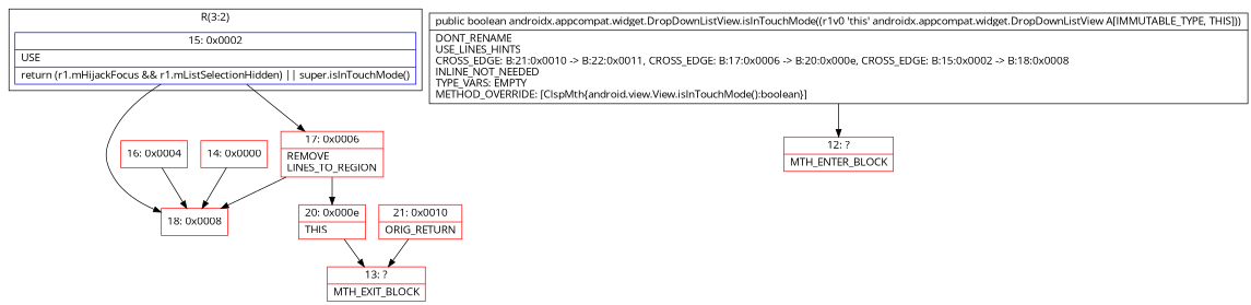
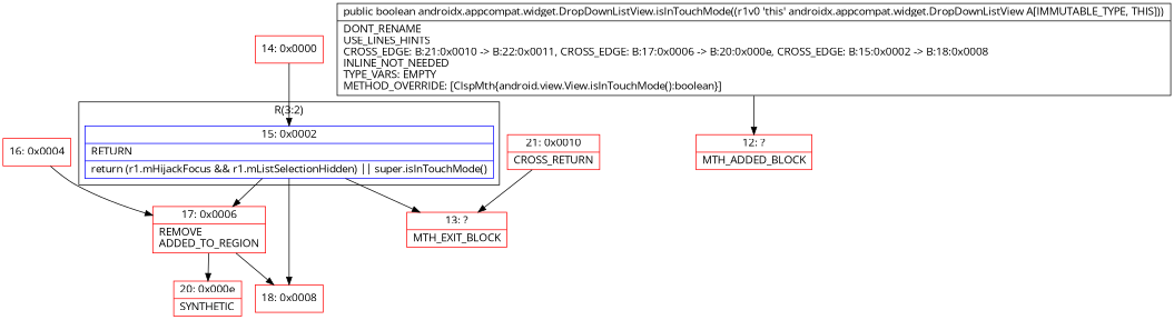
  digraph {
    fontname="Open Sans"
    node [color=red fontname="Open Sans" shape=record]
    edge [fontname="Open Sans"]
-   n1 [color=blue label="{15\:\ 0x0002|USE\l|return (r1.mHijackFocus && r1.mListSelectionHidden) \|\| super.isInTouchMode()\l}"]
+   n1 [color=blue label="{15\:\ 0x0002|RETURN\l|return (r1.mHijackFocus && r1.mListSelectionHidden) \|\| super.isInTouchMode()\l}"]
    n2 [label="{18\:\ 0x0008}"]
-   n3 [label="{17\:\ 0x0006|REMOVE\lLINES_TO_REGION\l}"]
+   n3 [label="{17\:\ 0x0006|REMOVE\lADDED_TO_REGION\l}"]
    n4 [label="{16\:\ 0x0004}"]
-   n5 [label="{12\:\ ?|MTH_ENTER_BLOCK\l}"]
+   n5 [label="{12\:\ ?|MTH_ADDED_BLOCK\l}"]
    n6 [label="{14\:\ 0x0000}"]
-   n7 [label="{20\:\ 0x000e|THIS\l}"]
+   n7 [label="{20\:\ 0x000e|SYNTHETIC\l}"]
    n8 [label="{13\:\ ?|MTH_EXIT_BLOCK\l}"]
-   n9 [label="{21\:\ 0x0010|ORIG_RETURN\l}"]
+   n9 [label="{21\:\ 0x0010|CROSS_RETURN\l}"]
    n10 [label="{public boolean androidx.appcompat.widget.DropDownListView.isInTouchMode((r1v0 'this' androidx.appcompat.widget.DropDownListView A[IMMUTABLE_TYPE, THIS]))  | DONT_RENAME\lUSE_LINES_HINTS\lCROSS_EDGE: B:21:0x0010 \-\> B:22:0x0011, CROSS_EDGE: B:17:0x0006 \-\> B:20:0x000e, CROSS_EDGE: B:15:0x0002 \-\> B:18:0x0008\lINLINE_NOT_NEEDED\lTYPE_VARS: EMPTY\lMETHOD_OVERRIDE: [ClspMth\{android.view.View.isInTouchMode():boolean\}]\l}" color=""]
    subgraph cluster_1 {
      label="R(3:2)"
      n1
    }
    n1 -> n2
    n1 -> n3
    n3 -> n2
    n3 -> n7
-   n4 -> n2
-   n6 -> n2
-   n7 -> n8
+   n4 -> n3
+   n6 -> n1
+   n1 -> n8
    n9 -> n8
    n10 -> n5
  }
